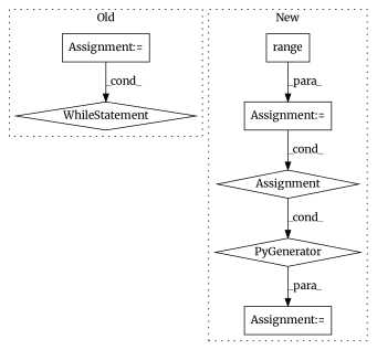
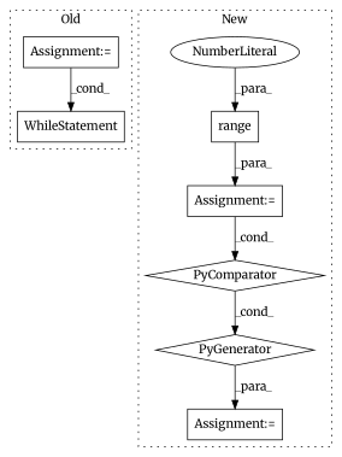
  digraph {
    fontname=Merriweather
    node [a=7 fontname=Merriweather l=1 s=2672 shape=box]
    edge [fontname=Merriweather]
-   n1 [a=61 l="7,2" label=WhileStatement s="1816,1844" shape=diamond]
+   n1 [a=61 l="7,2" label=WhileStatement s="1816,1844"]
    n2 [label="Assignment:=" s=1716]
    n3 [a=107 l=146 label=PyGenerator s=2576 shape=diamond]
-   n4 [a=113 l=44 label=Assignment shape=diamond]
+   n4 [a=113 l=44 label=PyComparator shape=diamond]
    n5 [l=44 label="Assignment:="]
    n6 [label="Assignment:=" s=2557]
    n7 [a=32 l="6,1" label=range s="2679,2706"]
+   n8 [a=34 label=NumberLiteral s=2685 shape=ellipse]
    subgraph cluster_1 {
      label=Old
      style=dotted
      n1
      n2
    }
    subgraph cluster_2 {
      label=New
      style=dotted
      n3
      n4
      n5
      n6
      n7
+     n8
    }
    n2 -> n1 [label=_cond_]
    n3 -> n6 [label=_para_]
    n4 -> n3 [label=_cond_]
    n5 -> n4 [label=_cond_]
    n7 -> n5 [label=_para_]
+   n8 -> n7 [label=_para_]
  }
